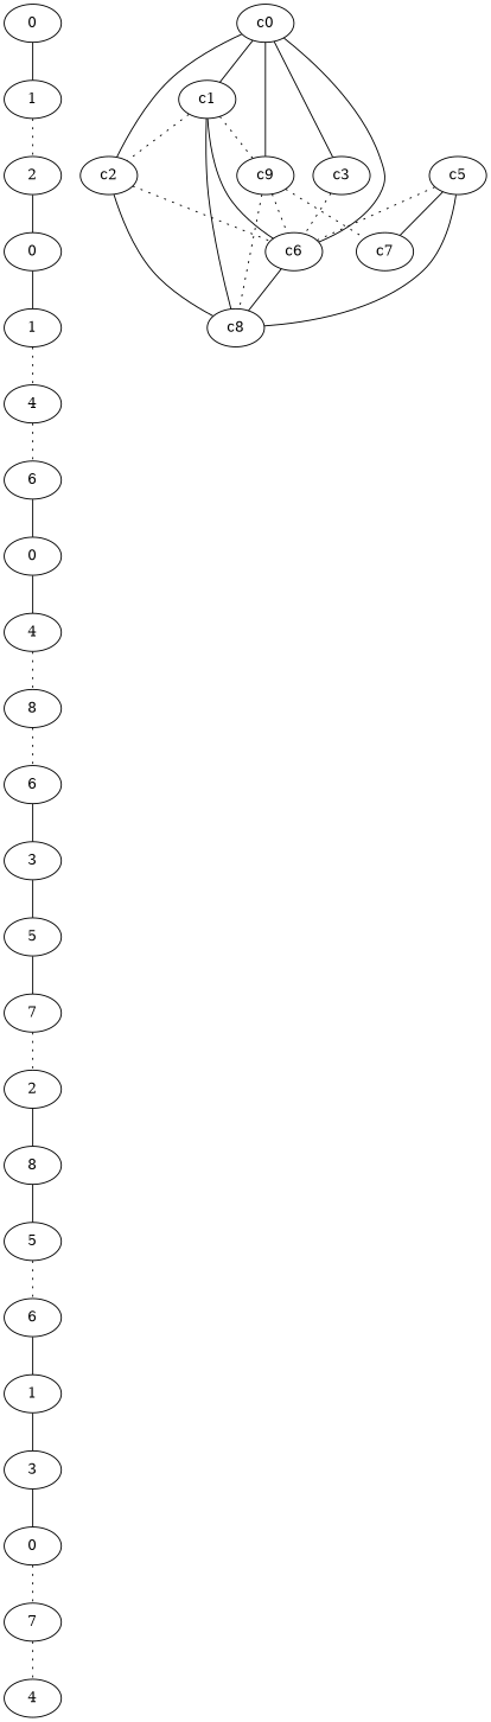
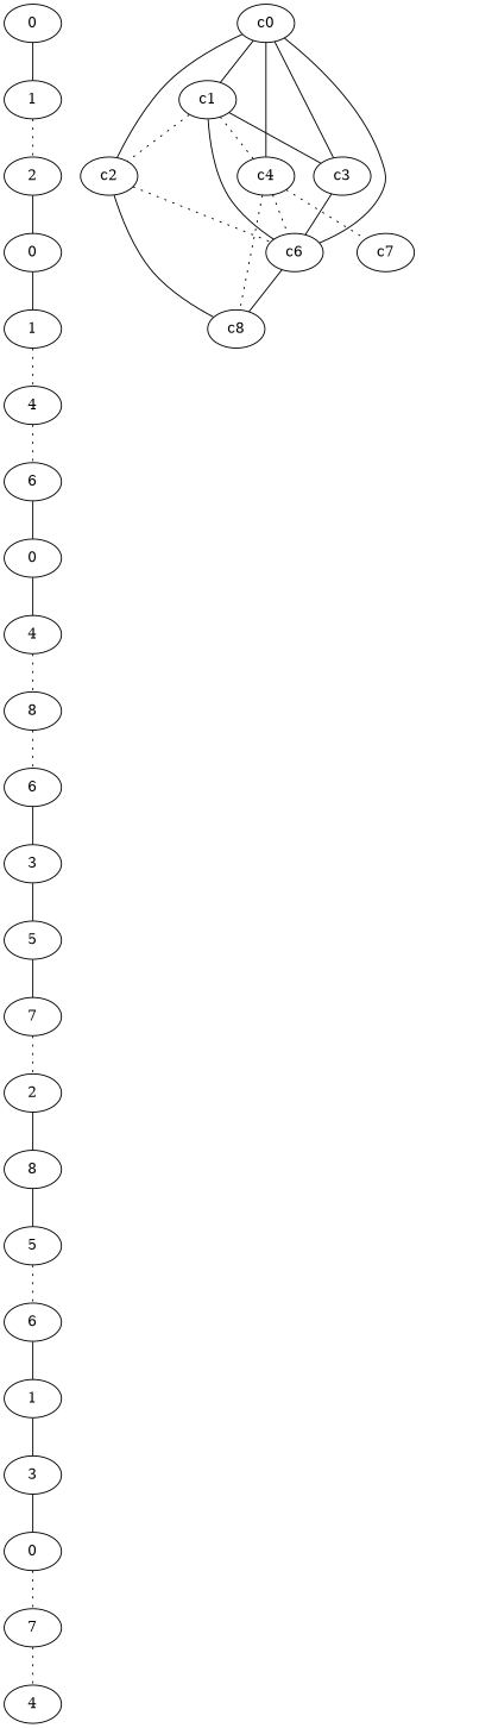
  graph {
    n1 [label=0]
    n2 [label=1]
    n3 [label=2]
    n4 [label=0]
    n5 [label=1]
    n6 [label=4]
    n7 [label=6]
    n8 [label=0]
    n9 [label=4]
    n10 [label=8]
    n11 [label=6]
    n12 [label=3]
    n13 [label=5]
    n14 [label=7]
    n15 [label=2]
    n16 [label=8]
    n17 [label=5]
    n18 [label=6]
    n19 [label=1]
    n20 [label=3]
    n21 [label=0]
    n22 [label=7]
    n23 [label=4]
    c0
    c1
    c2
    c3
-   c4 [label=c9]
+   c4
    c6
    c8
    c7
-   c5
    n1 -- n2
    n2 -- n3 [style=dotted]
    n3 -- n4
    n4 -- n5
    n5 -- n6 [style=dotted]
    n6 -- n7 [style=dotted]
    n7 -- n8
    n8 -- n9
    n9 -- n10 [style=dotted]
    n10 -- n11 [style=dotted]
    n11 -- n12
    n12 -- n13
    n13 -- n14
    n14 -- n15 [style=dotted]
    n15 -- n16
    n16 -- n17
    n17 -- n18 [style=dotted]
    n18 -- n19
    n19 -- n20
    n20 -- n21
    n21 -- n22 [style=dotted]
    n22 -- n23 [style=dotted]
    c0 -- c1
    c0 -- c2
    c0 -- c3
    c0 -- c4
    c0 -- c6
    c1 -- c2 [style=dotted]
-   c1 -- c8
+   c1 -- c3
    c1 -- c4 [style=dotted]
    c1 -- c6
    c2 -- c6 [style=dotted]
    c2 -- c8
-   c3 -- c6 [style=dotted]
+   c3 -- c6
    c4 -- c6 [style=dotted]
    c4 -- c8 [style=dotted]
    c4 -- c7 [style=dotted]
    c6 -- c8 [style=solid]
-   c5 -- c6 [style=dotted]
-   c5 -- c8
-   c5 -- c7
  }
